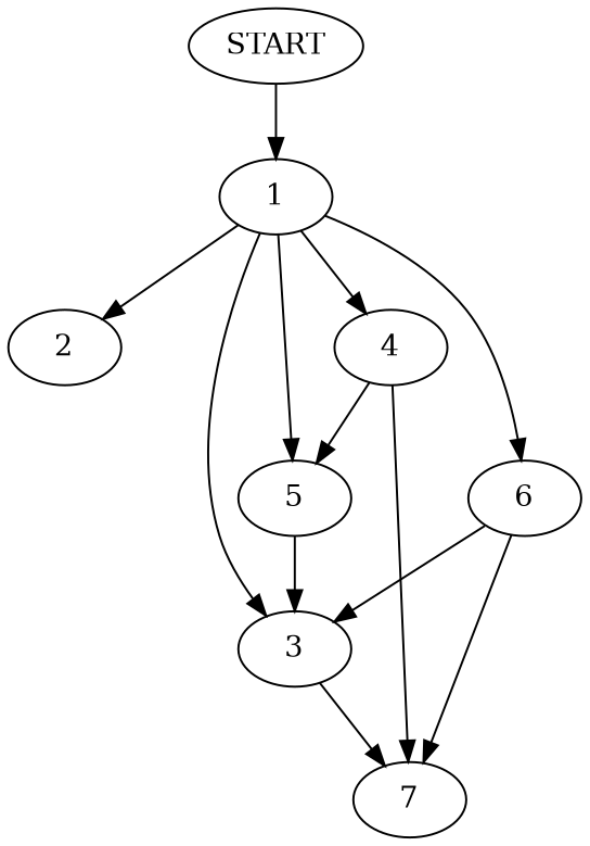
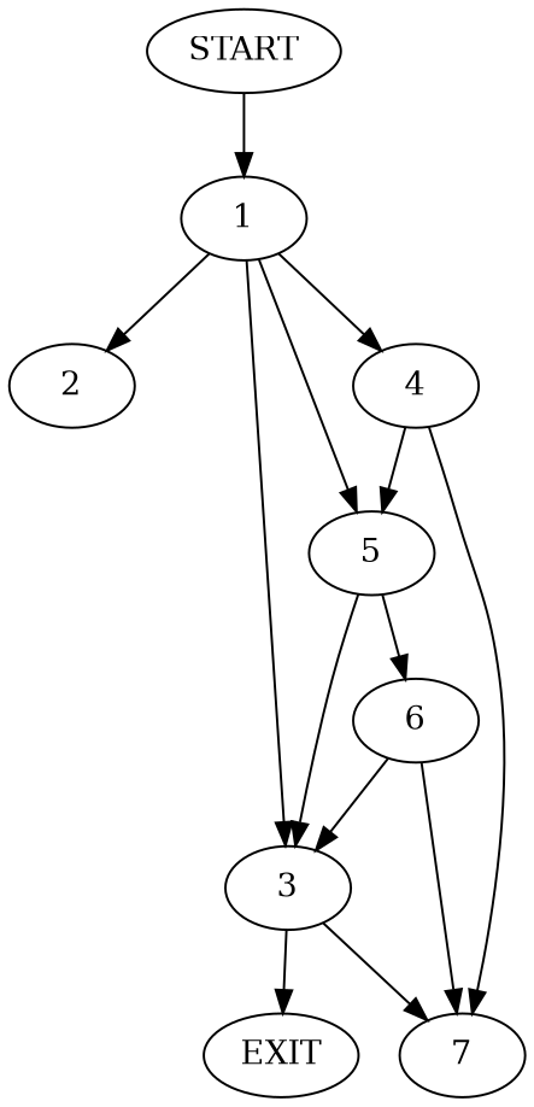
  digraph {
    n1 [label=START]
    1
    2
    3
    4
    5
+   n7 [label=EXIT]
    7
    6
    n1 -> 1
    1 -> 2
    1 -> 3
    1 -> 4
    1 -> 5
+   3 -> n7
    3 -> 7
    4 -> 5
    4 -> 7
    5 -> 3
-   1 -> 6
+   5 -> 6
    6 -> 3
    6 -> 7
  }
